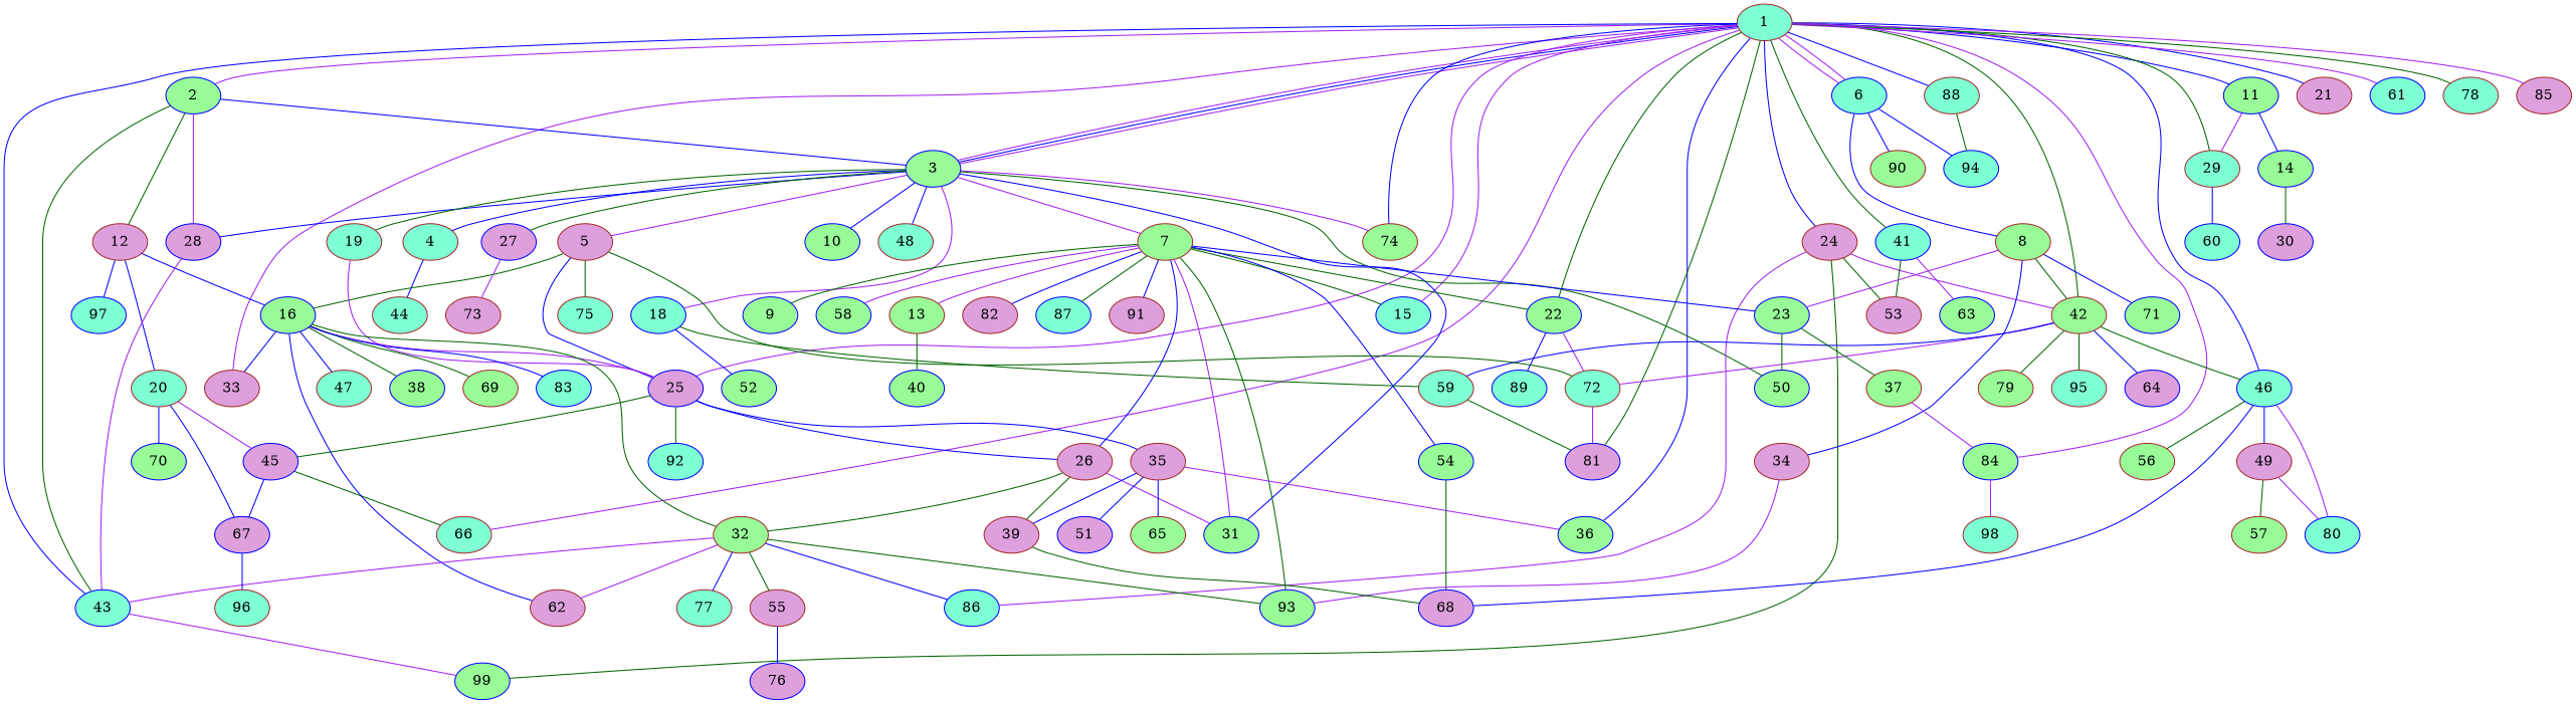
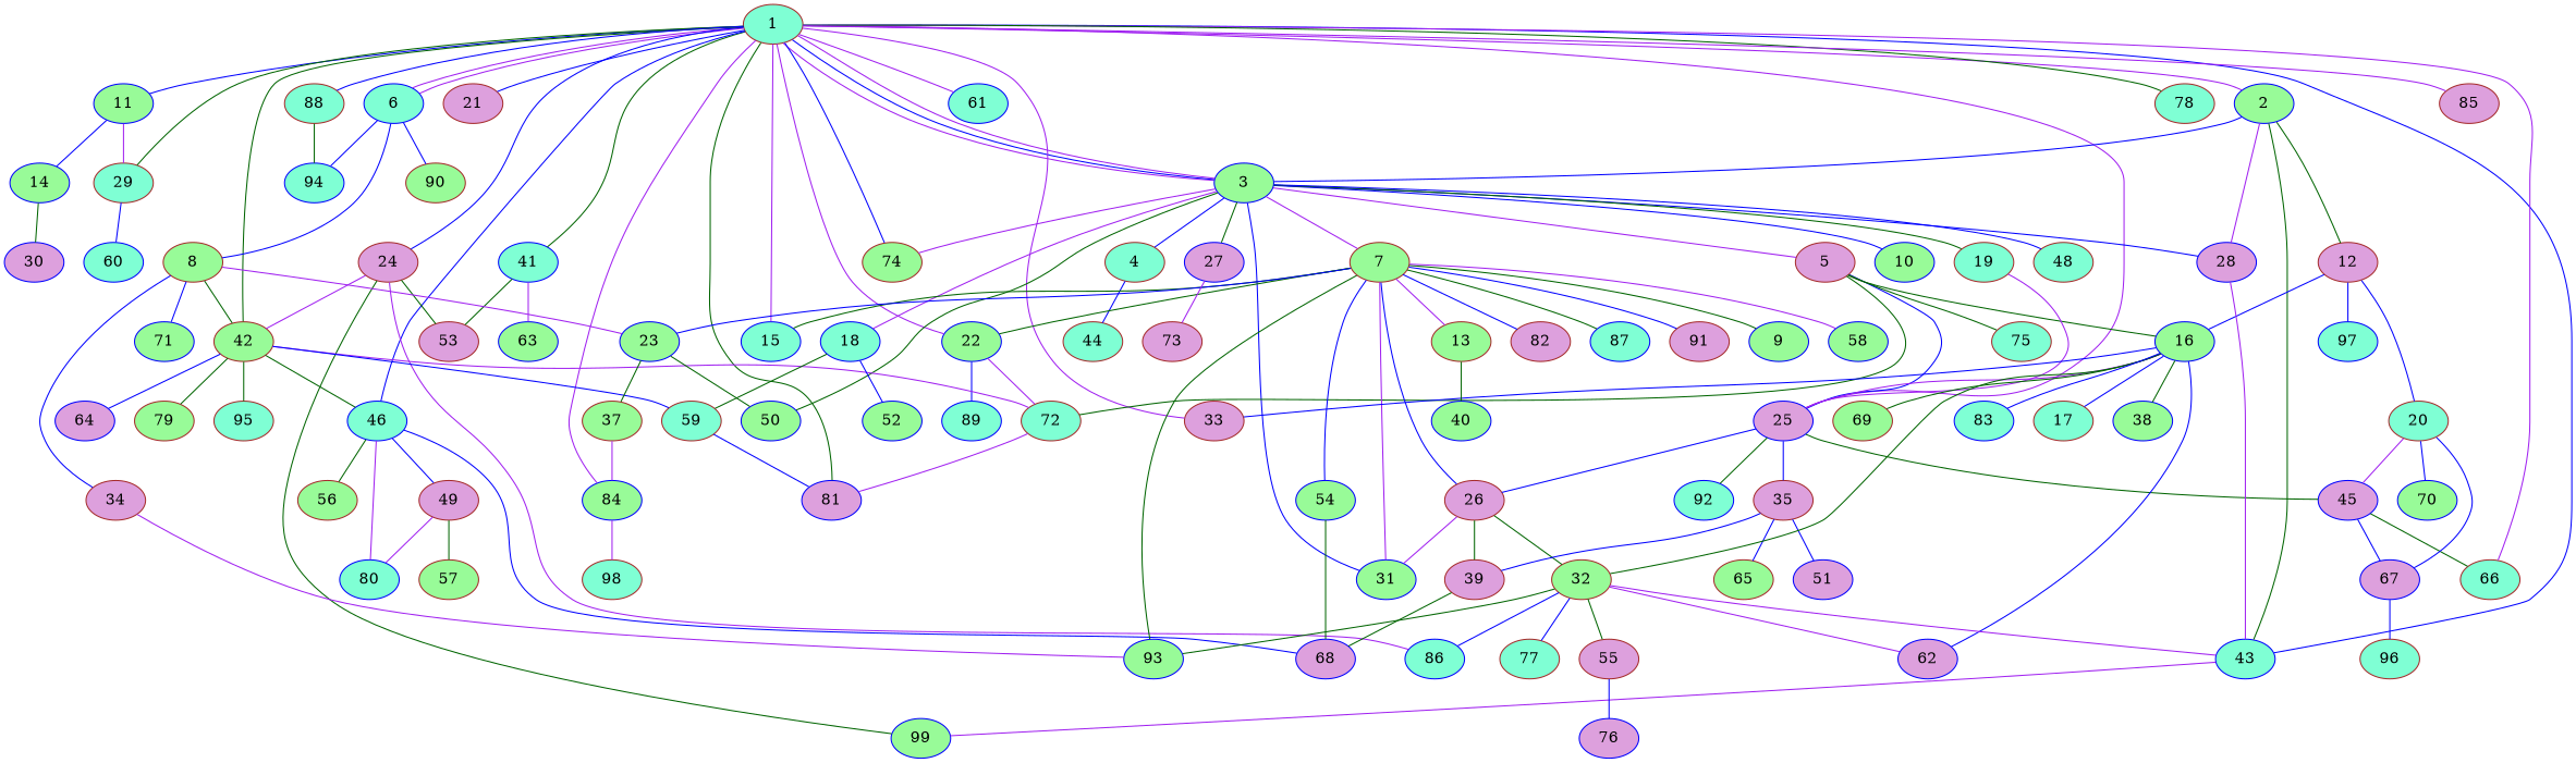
  graph {
    node [color=blue fillcolor=palegreen style=filled]
    edge [color=blue]
    1 [color=brown fillcolor=aquamarine]
    2
    3
    6 [fillcolor=aquamarine]
    11
    15 [fillcolor=aquamarine]
    21 [color=brown fillcolor=plum]
    22
    24 [color=brown fillcolor=plum]
    25 [fillcolor=plum]
    29 [color=brown fillcolor=aquamarine]
    33 [color=brown fillcolor=plum]
-   36
    41 [fillcolor=aquamarine]
    42 [color=brown]
    43 [fillcolor=aquamarine]
    46 [fillcolor=aquamarine]
    61 [fillcolor=aquamarine]
    66 [color=brown fillcolor=aquamarine]
    74 [color=brown]
    78 [color=brown fillcolor=aquamarine]
    81 [fillcolor=plum]
    84
    85 [color=brown fillcolor=plum]
    88 [color=brown fillcolor=aquamarine]
    12 [color=brown fillcolor=plum]
    28 [fillcolor=plum]
    4 [color=brown fillcolor=aquamarine]
    5 [color=brown fillcolor=plum]
    7 [color=brown]
    10
    18 [fillcolor=aquamarine]
    19 [color=brown fillcolor=aquamarine]
    27 [fillcolor=plum]
    31
    48 [color=brown fillcolor=aquamarine]
    50
    8 [color=brown]
    90 [color=brown]
    94 [fillcolor=aquamarine]
    14
    72 [color=brown fillcolor=aquamarine]
    89 [fillcolor=aquamarine]
    53 [color=brown fillcolor=plum]
    86 [fillcolor=aquamarine]
    99
    26 [color=brown fillcolor=plum]
    45 [fillcolor=plum]
    35 [color=brown fillcolor=plum]
    92 [fillcolor=aquamarine]
    60 [fillcolor=aquamarine]
    63
    59 [color=brown fillcolor=aquamarine]
    64 [fillcolor=plum]
    79 [color=brown]
    95 [color=brown fillcolor=aquamarine]
    68 [fillcolor=plum]
    49 [color=brown fillcolor=plum]
    56 [color=brown]
    80 [fillcolor=aquamarine]
    98 [color=brown fillcolor=aquamarine]
    16
    20 [color=brown fillcolor=aquamarine]
    97 [fillcolor=aquamarine]
    44 [color=brown fillcolor=aquamarine]
    75 [color=brown fillcolor=aquamarine]
    9
    13 [color=brown]
    23
    54
    58
    82 [color=brown fillcolor=plum]
    87 [fillcolor=aquamarine]
    91 [color=brown fillcolor=plum]
    93
    52
    73 [color=brown fillcolor=plum]
-   17 [color=brown fillcolor=aquamarine label=47]
+   17 [color=brown fillcolor=aquamarine]
    32 [color=brown]
    38
-   62 [color=brown fillcolor=plum]
+   62 [fillcolor=plum]
    69 [color=brown]
    83 [fillcolor=aquamarine]
    34 [color=brown fillcolor=plum]
    71
    40
    37 [color=brown]
    39 [color=brown fillcolor=plum]
    30 [fillcolor=plum]
    67 [fillcolor=plum]
    70
    55 [color=brown fillcolor=plum]
    77 [color=brown fillcolor=aquamarine]
    96 [color=brown fillcolor=aquamarine]
    51 [fillcolor=plum]
    65 [color=brown]
    76 [fillcolor=plum]
    57 [color=brown]
    1 -- 2 [color=purple]
    1 -- 3 [color=purple]
    1 -- 3
    1 -- 3 [color=purple]
    1 -- 6 [color=purple]
    1 -- 6 [color=purple]
    1 -- 11
    1 -- 15 [color=purple]
    1 -- 21
-   1 -- 22 [color=darkgreen]
+   1 -- 22 [color=purple]
    1 -- 24
    1 -- 25 [color=purple]
    1 -- 29 [color=darkgreen]
    1 -- 33 [color=purple]
-   1 -- 36
    1 -- 41 [color=darkgreen]
    1 -- 42 [color=darkgreen]
    1 -- 43
    1 -- 46
    1 -- 61 [color=purple]
    1 -- 66 [color=purple]
    1 -- 74
    1 -- 78 [color=darkgreen]
    1 -- 81 [color=darkgreen]
    1 -- 84 [color=purple]
    1 -- 85 [color=purple]
    1 -- 88
    2 -- 3
    2 -- 43 [color=darkgreen]
    2 -- 12 [color=darkgreen]
    2 -- 28 [color=purple]
    3 -- 74 [color=purple]
    3 -- 28
    3 -- 4
    3 -- 5 [color=purple]
    3 -- 7 [color=purple]
    3 -- 10
    3 -- 18 [color=purple]
    3 -- 19 [color=darkgreen]
    3 -- 27 [color=darkgreen]
    3 -- 31
    3 -- 48
    3 -- 50 [color=darkgreen]
    6 -- 8
    6 -- 90
    6 -- 94
    11 -- 29 [color=purple]
    11 -- 14
    22 -- 72 [color=purple]
    22 -- 89
    24 -- 42 [color=purple]
    24 -- 53 [color=darkgreen]
    24 -- 86 [color=purple]
    24 -- 99 [color=darkgreen]
    25 -- 26
    25 -- 45 [color=darkgreen]
    25 -- 35
    25 -- 92 [color=darkgreen]
    29 -- 60
    41 -- 53 [color=darkgreen]
    41 -- 63 [color=purple]
    42 -- 46 [color=darkgreen]
    42 -- 72 [color=purple]
    42 -- 59
    42 -- 64
    42 -- 79 [color=darkgreen]
    42 -- 95 [color=darkgreen]
    43 -- 99 [color=purple]
    46 -- 68
    46 -- 49
    46 -- 56 [color=darkgreen]
    46 -- 80 [color=purple]
    84 -- 98 [color=purple]
    88 -- 94 [color=darkgreen]
    12 -- 16
    12 -- 20
    12 -- 97
    28 -- 43 [color=purple]
    4 -- 44
    5 -- 25
    5 -- 72 [color=darkgreen]
    5 -- 16 [color=darkgreen]
    5 -- 75 [color=darkgreen]
    7 -- 15 [color=darkgreen]
    7 -- 22 [color=darkgreen]
    7 -- 31 [color=purple]
    7 -- 26
    7 -- 9 [color=darkgreen]
    7 -- 13 [color=purple]
    7 -- 23
    7 -- 54
    7 -- 58 [color=purple]
    7 -- 82
    7 -- 87 [color=darkgreen]
    7 -- 91
    7 -- 93 [color=darkgreen]
    18 -- 59 [color=darkgreen]
    18 -- 52
    19 -- 25 [color=purple]
    27 -- 73 [color=purple]
    8 -- 42 [color=darkgreen]
    8 -- 23 [color=purple]
    8 -- 34
    8 -- 71
    14 -- 30 [color=darkgreen]
    72 -- 81 [color=purple]
    26 -- 31 [color=purple]
    26 -- 32 [color=darkgreen]
    26 -- 39 [color=darkgreen]
    45 -- 66 [color=darkgreen]
    45 -- 67
-   35 -- 36 [color=purple]
    35 -- 39
    35 -- 51
    35 -- 65
-   59 -- 81 [color=darkgreen]
+   59 -- 81
    49 -- 80 [color=purple]
    49 -- 57 [color=darkgreen]
    16 -- 25 [color=purple]
    16 -- 33
    16 -- 17
    16 -- 32 [color=darkgreen]
    16 -- 38 [color=darkgreen]
    16 -- 62
    16 -- 69 [color=darkgreen]
    16 -- 83
    20 -- 45 [color=purple]
    20 -- 67
    20 -- 70
    13 -- 40 [color=darkgreen]
    23 -- 50 [color=darkgreen]
    23 -- 37 [color=darkgreen]
    54 -- 68 [color=darkgreen]
    32 -- 43 [color=purple]
    32 -- 86
    32 -- 93 [color=darkgreen]
    32 -- 62 [color=purple]
    32 -- 55 [color=darkgreen]
    32 -- 77
    34 -- 93 [color=purple]
    37 -- 84 [color=purple]
    39 -- 68 [color=darkgreen]
    67 -- 96
    55 -- 76
  }
